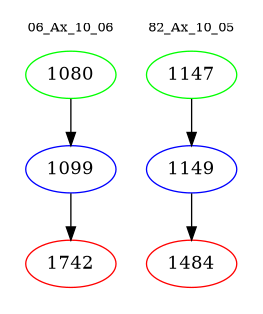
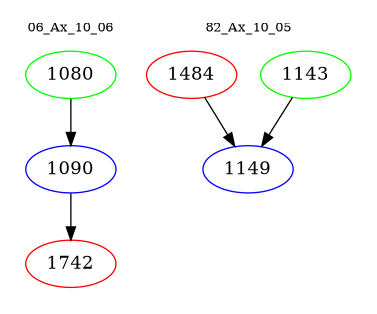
  digraph {
    node [color=green]
    edge [color=black]
    n1 [label=1080]
-   n2 [color=blue label=1099]
+   n2 [color=blue label=1090]
    n3 [color=red label=1742]
-   n4 [label=1147]
+   n4 [label=1143]
    n5 [color=blue label=1149]
    n6 [color=red label=1484]
    subgraph cluster_1 {
      color=white
      fontsize=10
      label="06_Ax_10_06"
      n1
      n2
      n3
    }
    subgraph cluster_2 {
      color=white
      fontsize=10
      label="82_Ax_10_05"
      n4
      n5
      n6
    }
    n1 -> n2
    n2 -> n3
    n4 -> n5
-   n5 -> n6
+   n6 -> n5
  }
